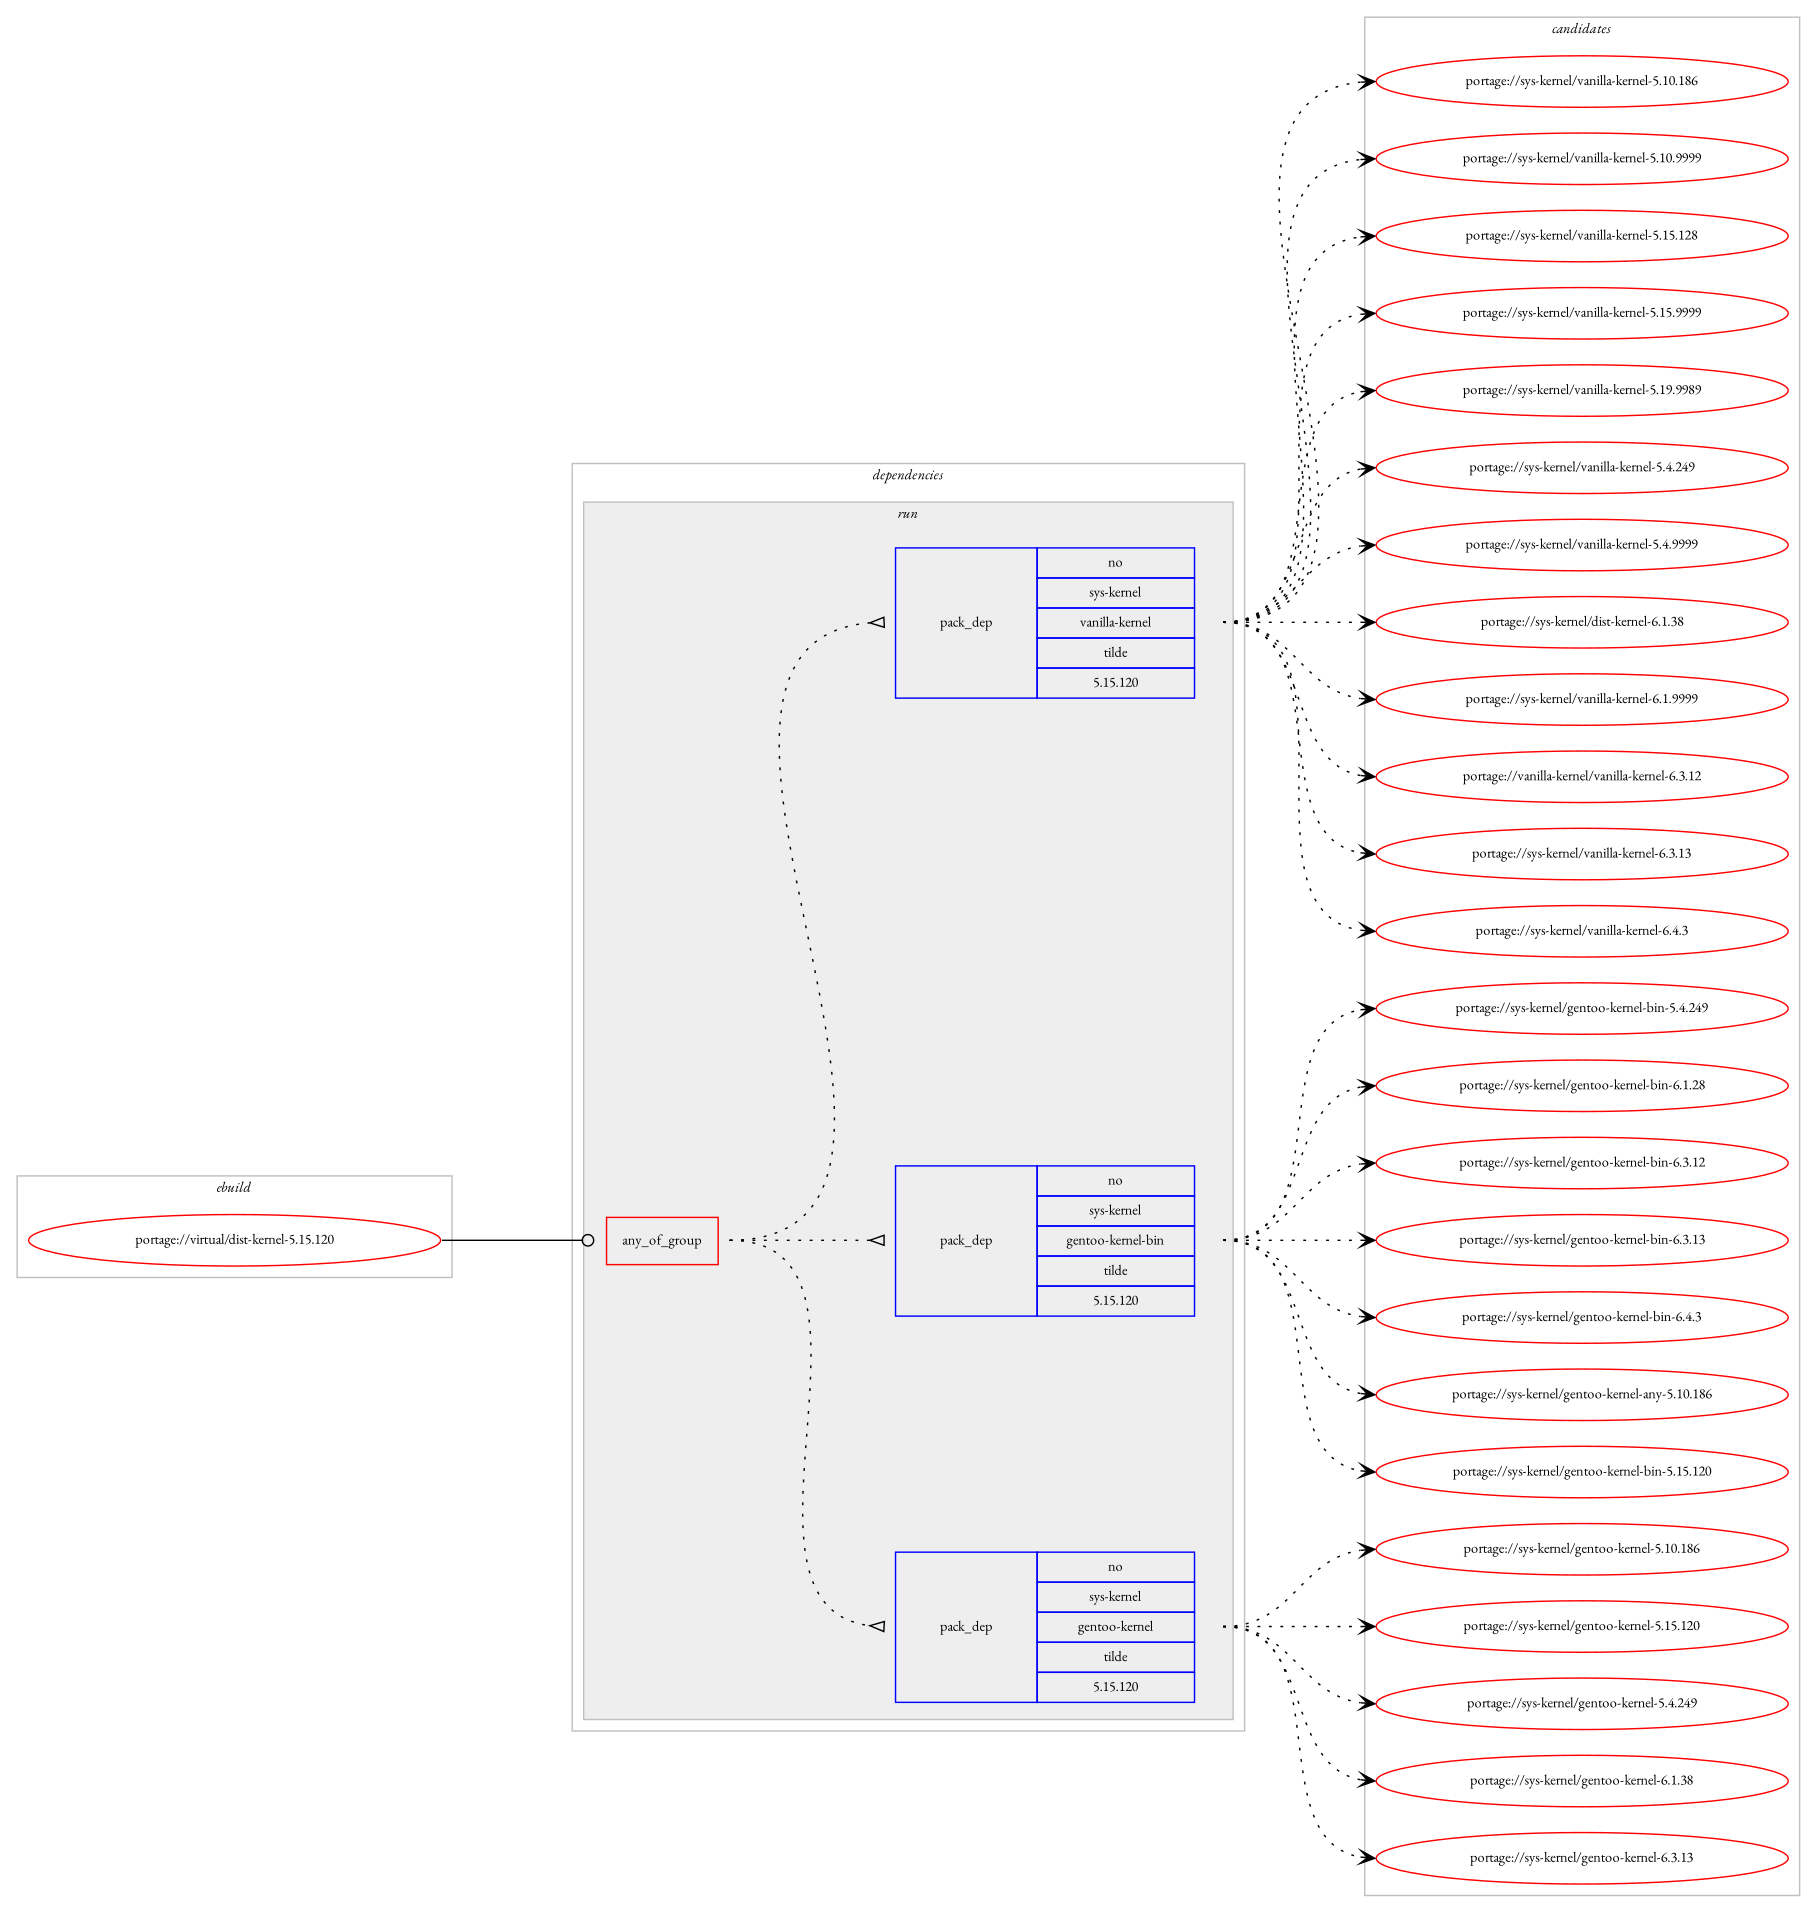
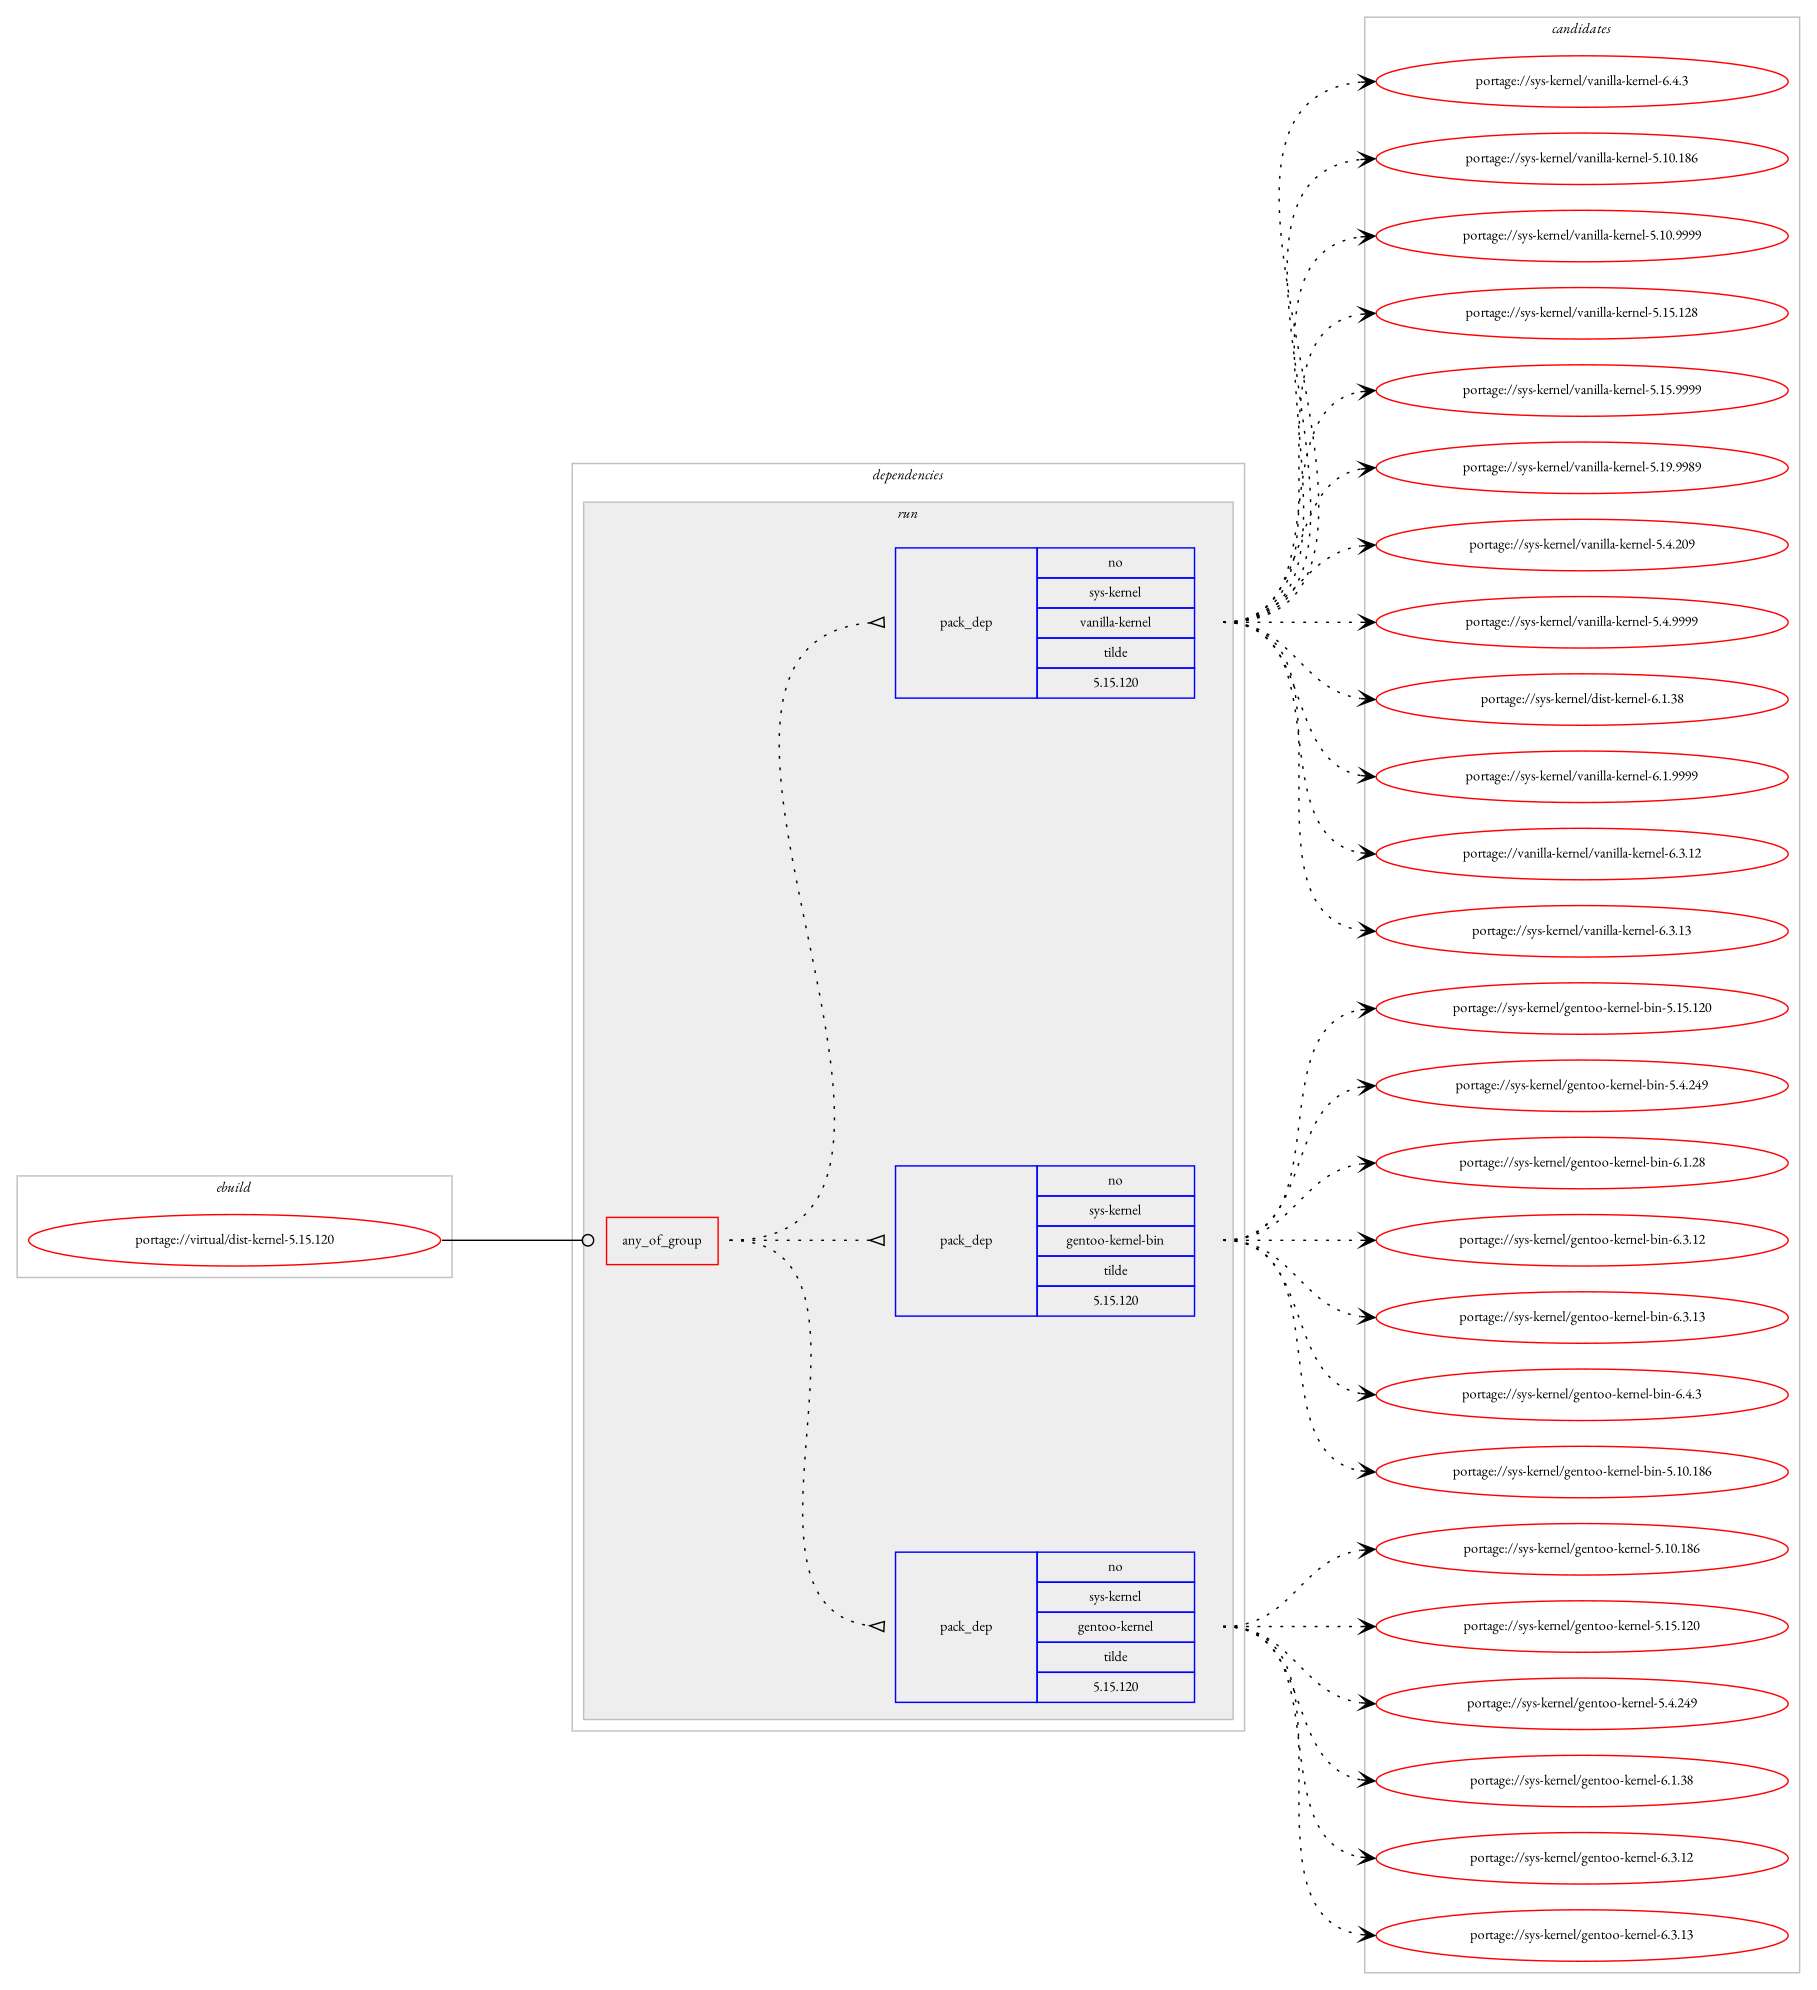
  digraph {
    compound=true
    concentrate=true
    fontname="EB Garamond"
    fontsize=10
    newrank=true
    rankdir=LR
    ranksep=1.5
    node [color=red fontname="EB Garamond" fontsize=10]
    edge [arrowhead=vee fontname="EB Garamond" headport=w style=dotted tailport=e weight=100]
    n1 [label="portage://virtual/dist-kernel-5.15.120" width=4]
    n2 [color=blue label=<<TABLE BORDER="0" CELLBORDER="1" CELLSPACING="0" CELLPADDING="4" WIDTH="220"><TR><TD ROWSPAN="6" CELLPADDING="30">pack_dep</TD></TR><TR><TD WIDTH="110">no</TD></TR><TR><TD>sys-kernel</TD></TR><TR><TD>gentoo-kernel</TD></TR><TR><TD>tilde</TD></TR><TR><TD>5.15.120</TD></TR></TABLE>> shape=none]
    n3 [color=blue label=<<TABLE BORDER="0" CELLBORDER="1" CELLSPACING="0" CELLPADDING="4" WIDTH="220"><TR><TD ROWSPAN="6" CELLPADDING="30">pack_dep</TD></TR><TR><TD WIDTH="110">no</TD></TR><TR><TD>sys-kernel</TD></TR><TR><TD>gentoo-kernel-bin</TD></TR><TR><TD>tilde</TD></TR><TR><TD>5.15.120</TD></TR></TABLE>> shape=none]
    n4 [color=blue label=<<TABLE BORDER="0" CELLBORDER="1" CELLSPACING="0" CELLPADDING="4" WIDTH="220"><TR><TD ROWSPAN="6" CELLPADDING="30">pack_dep</TD></TR><TR><TD WIDTH="110">no</TD></TR><TR><TD>sys-kernel</TD></TR><TR><TD>vanilla-kernel</TD></TR><TR><TD>tilde</TD></TR><TR><TD>5.15.120</TD></TR></TABLE>> shape=none]
    n5 [label=<<TABLE BORDER="0" CELLBORDER="1" CELLSPACING="0" CELLPADDING="4"><TR><TD CELLPADDING="10">any_of_group</TD></TR></TABLE>> shape=none]
    n6 [label="portage://sys-kernel/gentoo-kernel-5.10.186" width=4]
    n7 [label="portage://sys-kernel/gentoo-kernel-5.15.120" width=4]
    n8 [label="portage://sys-kernel/gentoo-kernel-5.4.249" width=4]
    n9 [label="portage://sys-kernel/gentoo-kernel-6.1.38" width=4]
+   n10 [label="portage://sys-kernel/gentoo-kernel-6.3.12" width=4]
    n11 [label="portage://sys-kernel/gentoo-kernel-6.3.13" width=4]
-   n12 [label="portage://sys-kernel/gentoo-kernel-any-5.10.186" width=4]
+   n12 [label="portage://sys-kernel/gentoo-kernel-bin-5.10.186" width=4]
    n13 [label="portage://sys-kernel/gentoo-kernel-bin-5.15.120" width=4]
    n14 [label="portage://sys-kernel/gentoo-kernel-bin-5.4.249" width=4]
    n15 [label="portage://sys-kernel/gentoo-kernel-bin-6.1.28" width=4]
    n16 [label="portage://sys-kernel/gentoo-kernel-bin-6.3.12" width=4]
    n17 [label="portage://sys-kernel/gentoo-kernel-bin-6.3.13" width=4]
    n18 [label="portage://sys-kernel/gentoo-kernel-bin-6.4.3" width=4]
    n19 [label="portage://sys-kernel/vanilla-kernel-5.10.186" width=4]
    n20 [label="portage://sys-kernel/vanilla-kernel-5.10.9999" width=4]
    n21 [label="portage://sys-kernel/vanilla-kernel-5.15.128" width=4]
    n22 [label="portage://sys-kernel/vanilla-kernel-5.15.9999" width=4]
    n23 [label="portage://sys-kernel/vanilla-kernel-5.19.9989" width=4]
-   n24 [label="portage://sys-kernel/vanilla-kernel-5.4.249" width=4]
+   n24 [label="portage://sys-kernel/vanilla-kernel-5.4.209" width=4]
    n25 [label="portage://sys-kernel/vanilla-kernel-5.4.9999" width=4]
    n26 [label="portage://sys-kernel/dist-kernel-6.1.38" width=4]
    n27 [label="portage://sys-kernel/vanilla-kernel-6.1.9999" width=4]
    n28 [label="portage://vanilla-kernel/vanilla-kernel-6.3.12" width=4]
    n29 [label="portage://sys-kernel/vanilla-kernel-6.3.13" width=4]
    n30 [label="portage://sys-kernel/vanilla-kernel-6.4.3" width=4]
    subgraph cluster_1 {
      color=gray
      label=<<i>ebuild</i>>
      rank=same
      n1
    }
    subgraph cluster_2 {
      color=gray
      label=<<i>dependencies</i>>
      subgraph cluster_3 {
        color=gray
        fillcolor="#eeeeee"
        label=<<i>compile</i>>
        style=filled
      }
      subgraph cluster_4 {
        color=gray
        fillcolor="#eeeeee"
        label=<<i>compile and run</i>>
        style=filled
      }
      subgraph cluster_5 {
        color=gray
        fillcolor="#eeeeee"
        label=<<i>run</i>>
        style=filled
        subgraph sub_6 {
          color=gray
          fillcolor="#eeeeee"
          label=<<i>run</i>>
          style=filled
          n5
          subgraph sub_7 {
            color=gray
            fillcolor="#eeeeee"
            label=<<i>run</i>>
            style=filled
            n2
          }
          subgraph sub_8 {
            color=gray
            fillcolor="#eeeeee"
            label=<<i>run</i>>
            style=filled
            n3
          }
          subgraph sub_9 {
            color=gray
            fillcolor="#eeeeee"
            label=<<i>run</i>>
            style=filled
            n4
          }
        }
      }
    }
    subgraph cluster_10 {
      color=gray
      label=<<i>candidates</i>>
      rank=same
      subgraph sub_11 {
        color=black
        label=<<i>candidates</i>>
        nodesep=1
        rank=same
        n6
        n7
        n8
        n9
+       n10
        n11
      }
      subgraph sub_12 {
        color=black
        label=<<i>candidates</i>>
        nodesep=1
        rank=same
        n12
        n13
        n14
        n15
        n16
        n17
        n18
      }
      subgraph sub_13 {
        color=black
        label=<<i>candidates</i>>
        nodesep=1
        rank=same
        n19
        n20
        n21
        n22
        n23
        n24
        n25
        n26
        n27
        n28
        n29
        n30
      }
    }
    n1 -> n5 [arrowhead=odot style=solid weight=20]
    n2 -> n6
    n2 -> n7
    n2 -> n8
    n2 -> n9
+   n2 -> n10
    n2 -> n11
    n3 -> n12
    n3 -> n13
    n3 -> n14
    n3 -> n15
    n3 -> n16
    n3 -> n17
    n3 -> n18
    n4 -> n19
    n4 -> n20
    n4 -> n21
    n4 -> n22
    n4 -> n23
    n4 -> n24
    n4 -> n25
    n4 -> n26
    n4 -> n27
    n4 -> n28
    n4 -> n29
    n4 -> n30
    n5 -> n2 [arrowhead=oinv weight=20]
    n5 -> n3 [arrowhead=oinv weight=20]
    n5 -> n4 [arrowhead=oinv weight=20]
  }
